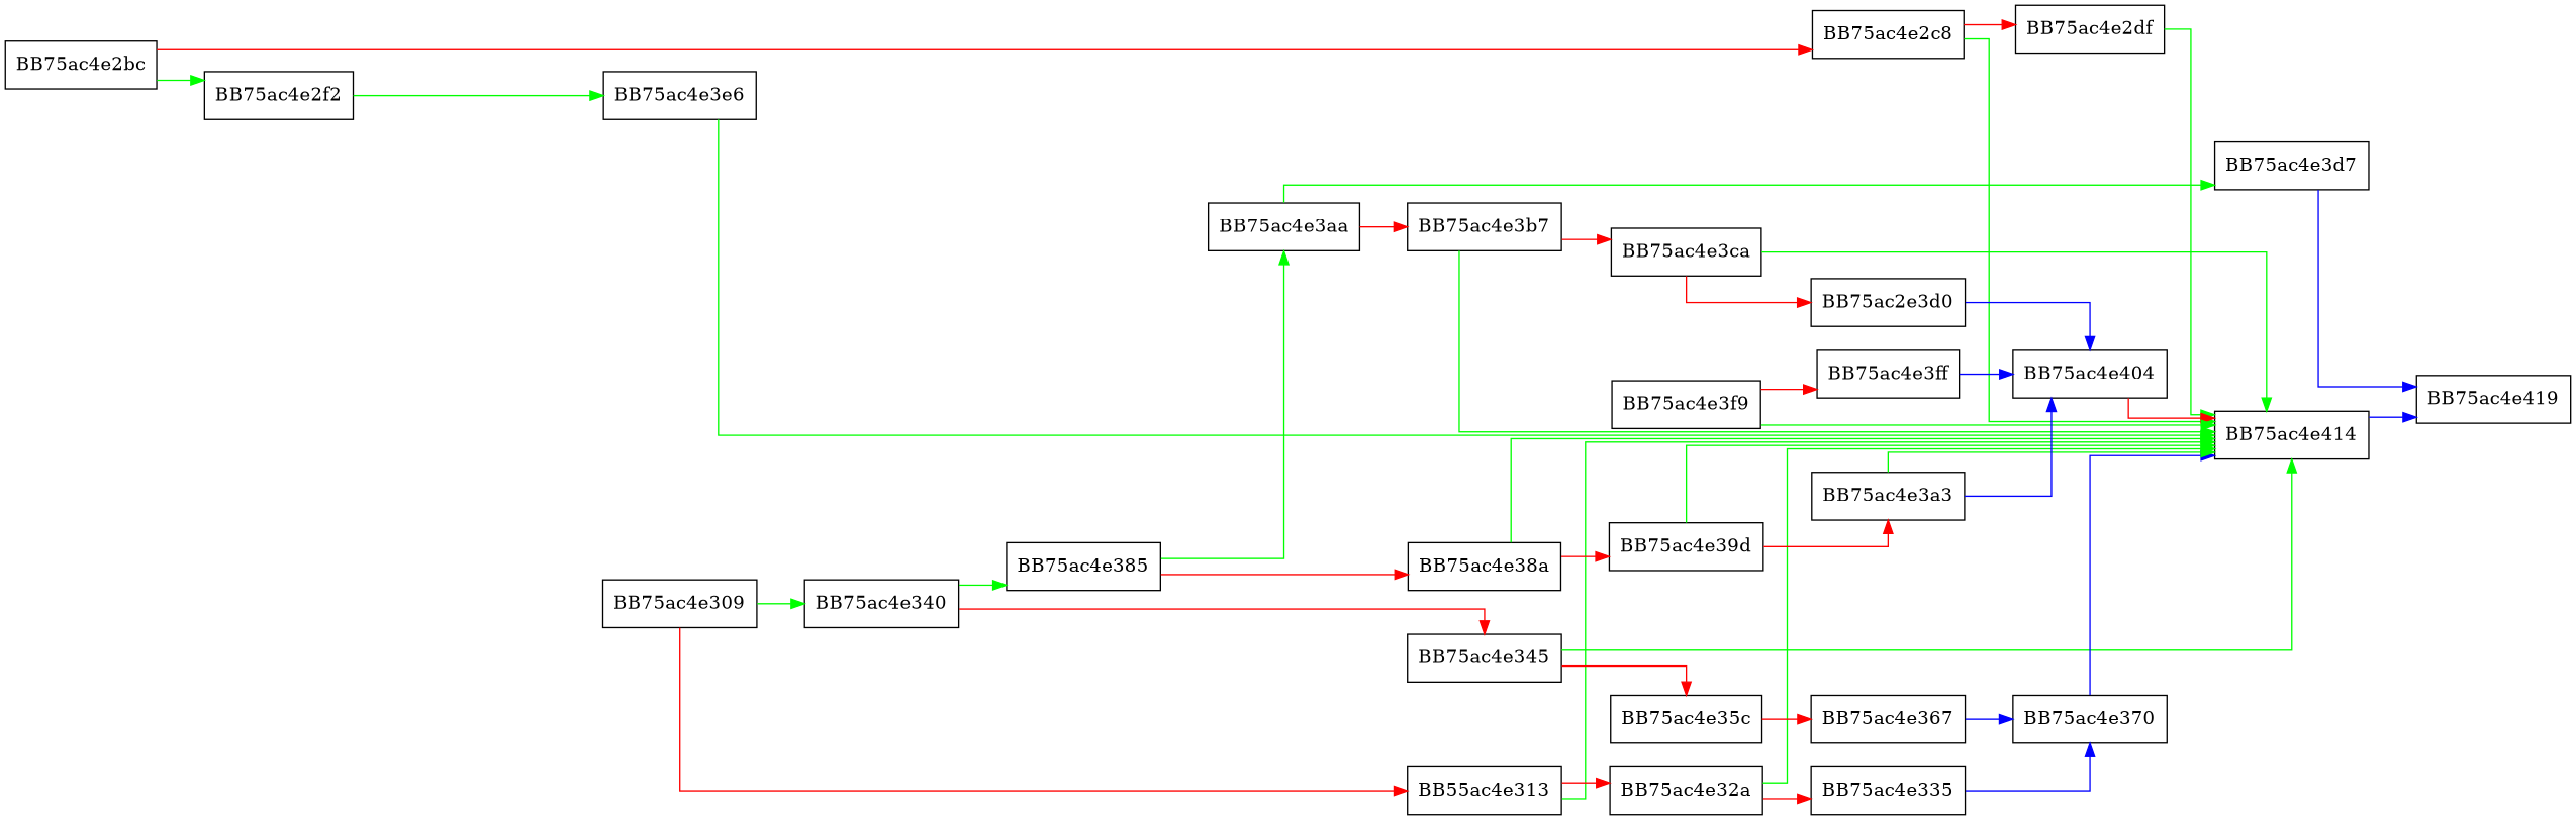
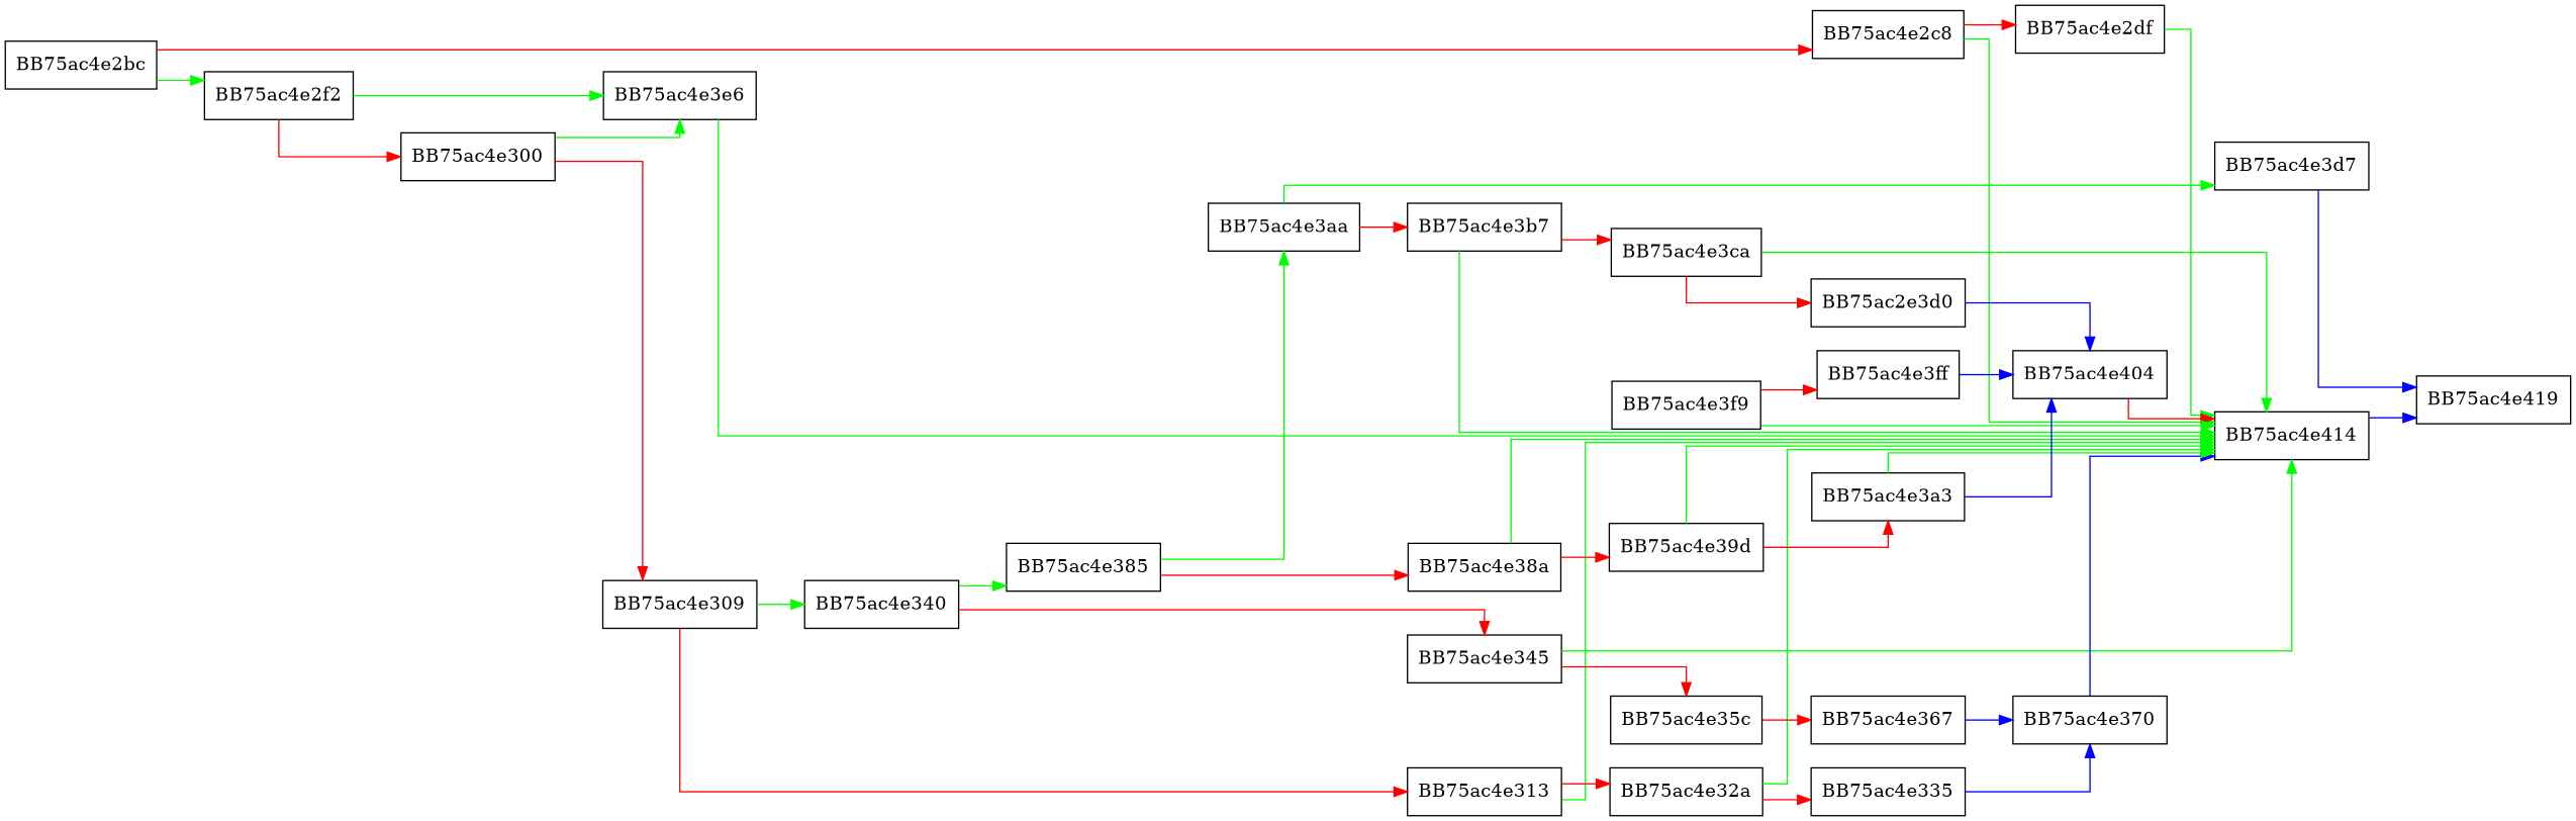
  digraph {
    rankdir=LR
    splines=ortho
    node [shape=box]
    edge [color=green]
    BB75ac4e2bc
    BB75ac4e2f2
    BB75ac4e2c8
    BB75ac4e3e6
+   BB75ac4e300
    BB75ac4e414
    BB75ac4e2df
    BB75ac4e309
    BB75ac4e419
    BB75ac4e404
    BB75ac4e3f9
    BB75ac4e3ff
    BB75ac4e340
-   BB75ac4e313 [label=BB55ac4e313]
+   BB75ac4e313
    BB75ac4e385
    BB75ac4e345
    BB75ac4e32a
    BB75ac4e3aa
    BB75ac4e38a
    BB75ac4e35c
    BB75ac4e335
    BB75ac4e370
    BB75ac4e3d7
    BB75ac4e3b7
    BB75ac4e39d
    BB75ac4e367
    BB75ac4e3ca
    BB75ac4e3a3
    n29 [label=BB75ac2e3d0]
    BB75ac4e2bc -> BB75ac4e2f2
    BB75ac4e2bc -> BB75ac4e2c8 [color=red]
    BB75ac4e2f2 -> BB75ac4e3e6
+   BB75ac4e2f2 -> BB75ac4e300 [color=red]
    BB75ac4e2c8 -> BB75ac4e414
    BB75ac4e2c8 -> BB75ac4e2df [color=red]
    BB75ac4e3e6 -> BB75ac4e414
+   BB75ac4e300 -> BB75ac4e3e6
+   BB75ac4e300 -> BB75ac4e309 [color=red]
    BB75ac4e414 -> BB75ac4e419 [color=blue]
    BB75ac4e2df -> BB75ac4e414
    BB75ac4e309 -> BB75ac4e340
    BB75ac4e309 -> BB75ac4e313 [color=red]
    BB75ac4e404 -> BB75ac4e414 [color=red]
    BB75ac4e3f9 -> BB75ac4e414
    BB75ac4e3f9 -> BB75ac4e3ff [color=red]
    BB75ac4e3ff -> BB75ac4e404 [color=blue]
    BB75ac4e340 -> BB75ac4e385
    BB75ac4e340 -> BB75ac4e345 [color=red]
    BB75ac4e313 -> BB75ac4e414
    BB75ac4e313 -> BB75ac4e32a [color=red]
    BB75ac4e385 -> BB75ac4e3aa
    BB75ac4e385 -> BB75ac4e38a [color=red]
    BB75ac4e345 -> BB75ac4e414
    BB75ac4e345 -> BB75ac4e35c [color=red]
    BB75ac4e32a -> BB75ac4e414
    BB75ac4e32a -> BB75ac4e335 [color=red]
    BB75ac4e3aa -> BB75ac4e3d7
    BB75ac4e3aa -> BB75ac4e3b7 [color=red]
    BB75ac4e38a -> BB75ac4e414
    BB75ac4e38a -> BB75ac4e39d [color=red]
    BB75ac4e35c -> BB75ac4e367 [color=red]
    BB75ac4e335 -> BB75ac4e370 [color=blue]
    BB75ac4e370 -> BB75ac4e414 [color=blue]
    BB75ac4e3d7 -> BB75ac4e419 [color=blue]
    BB75ac4e3b7 -> BB75ac4e414
    BB75ac4e3b7 -> BB75ac4e3ca [color=red]
    BB75ac4e39d -> BB75ac4e414
    BB75ac4e39d -> BB75ac4e3a3 [color=red]
    BB75ac4e367 -> BB75ac4e370 [color=blue]
    BB75ac4e3ca -> BB75ac4e414
    BB75ac4e3ca -> n29 [color=red]
    BB75ac4e3a3 -> BB75ac4e414
    BB75ac4e3a3 -> BB75ac4e404 [color=blue]
    n29 -> BB75ac4e404 [color=blue]
  }
